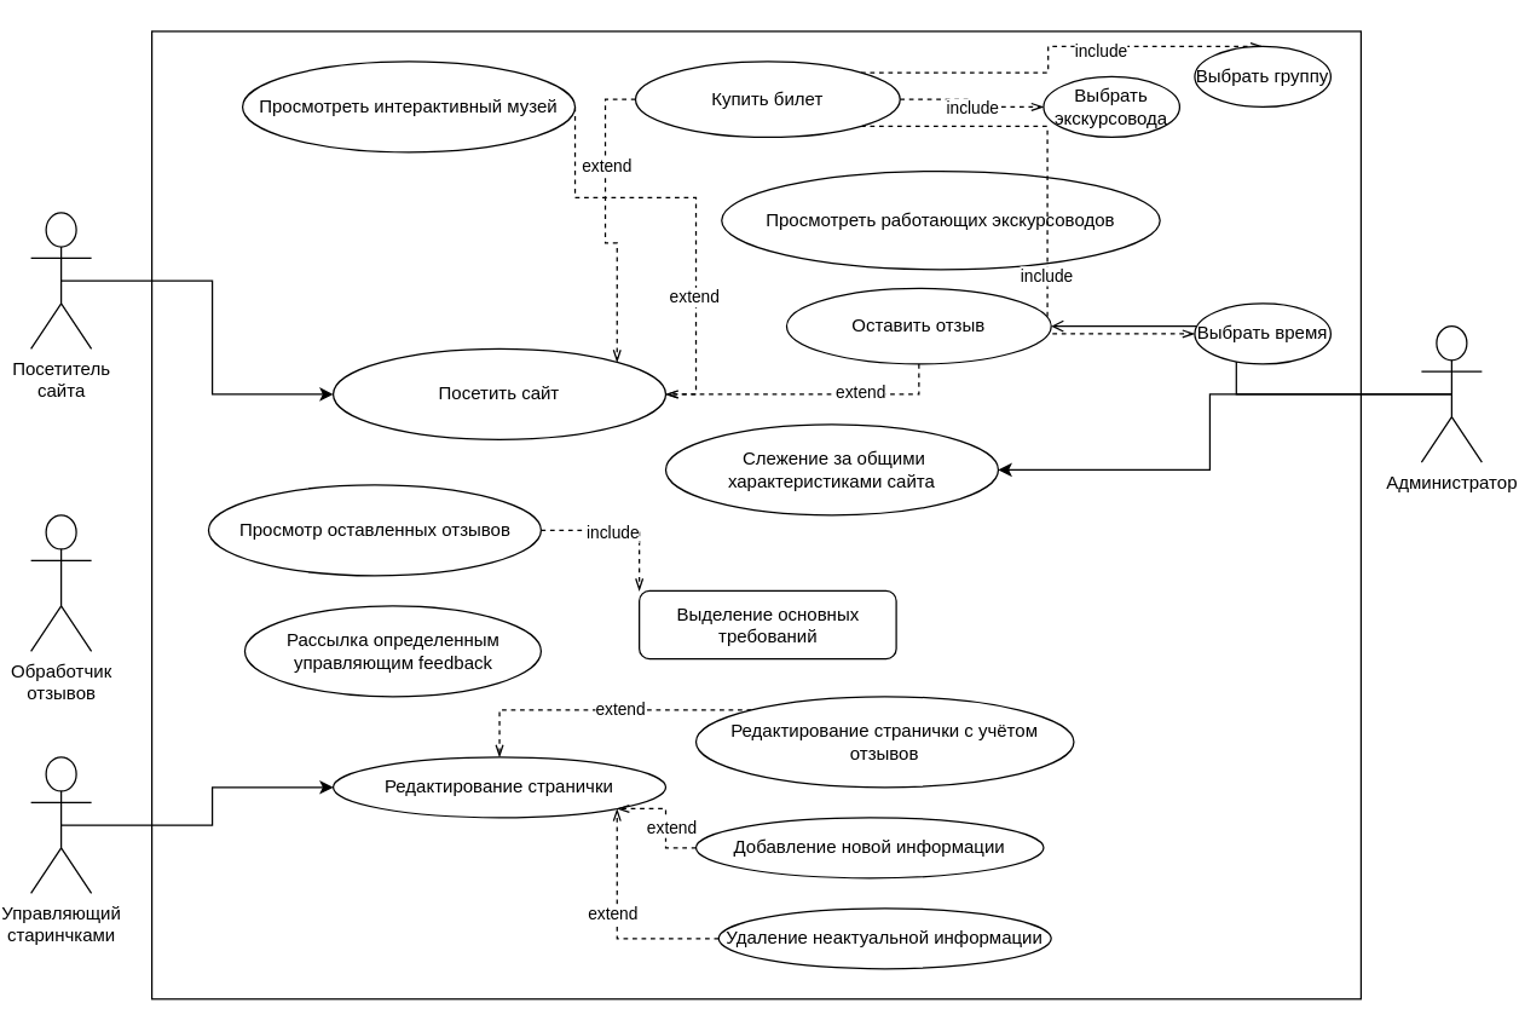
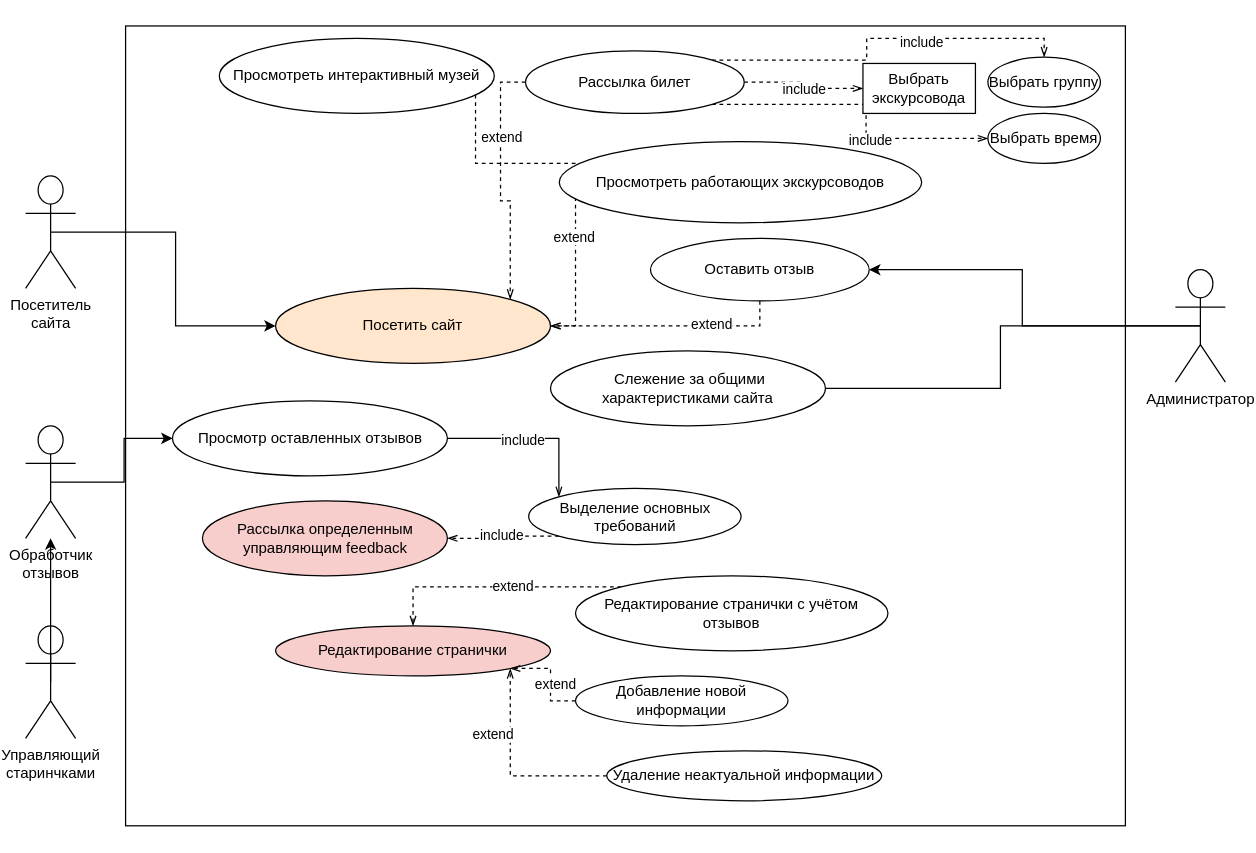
  <mxCell id="0" />
  <mxCell id="1" parent="0" />
  <mxCell id="2" value="" style="rounded=0;whiteSpace=wrap;html=1;align=center;" vertex="1" parent="1"><mxGeometry x="100" y="20" width="800" height="640" as="geometry" /></mxCell>
  <mxCell id="3" value="Посетитель &lt;br&gt;сайта" style="shape=umlActor;verticalLabelPosition=bottom;verticalAlign=top;html=1;outlineConnect=0;labelPosition=center;align=center;" vertex="1" parent="1"><mxGeometry x="20" y="140" width="40" height="90" as="geometry" /></mxCell>
  <mxCell id="4" value="Управляющий&lt;br&gt;старинчками" style="shape=umlActor;verticalLabelPosition=bottom;verticalAlign=top;html=1;outlineConnect=0;labelPosition=center;align=center;" vertex="1" parent="1"><mxGeometry x="20" y="500" width="40" height="90" as="geometry" /></mxCell>
- <mxCell id="5" value="Удаление неактуальной информации" style="ellipse;whiteSpace=wrap;html=1;align=center;" vertex="1" parent="1"><mxGeometry x="475" y="600" width="220" height="40" as="geometry" /></mxCell>
+ <mxCell id="5" value="Удаление неактуальной информации" style="ellipse;whiteSpace=wrap;html=1;align=center;" vertex="1" parent="1"><mxGeometry x="485" y="600" width="220" height="40" as="geometry" /></mxCell>
  <mxCell id="6" value="Обработчик &lt;br&gt;отзывов" style="shape=umlActor;verticalLabelPosition=bottom;verticalAlign=top;html=1;outlineConnect=0;labelPosition=center;align=center;" vertex="1" parent="1"><mxGeometry x="20" y="340" width="40" height="90" as="geometry" /></mxCell>
  <mxCell id="7" style="edgeStyle=orthogonalEdgeStyle;rounded=0;orthogonalLoop=1;jettySize=auto;html=1;exitX=0.5;exitY=0.5;exitDx=0;exitDy=0;exitPerimeter=0;entryX=0;entryY=0.5;entryDx=0;entryDy=0;" edge="1" parent="1" source="3" target="12"><mxGeometry relative="1" as="geometry" /></mxCell>
- <mxCell id="8" style="edgeStyle=orthogonalEdgeStyle;rounded=0;orthogonalLoop=1;jettySize=auto;html=1;exitX=0.5;exitY=0.5;exitDx=0;exitDy=0;exitPerimeter=0;entryX=0;entryY=0.5;entryDx=0;entryDy=0;" edge="1" parent="1" source="4" target="33"><mxGeometry relative="1" as="geometry" /></mxCell>
- <mxCell id="9" style="edgeStyle=orthogonalEdgeStyle;rounded=0;orthogonalLoop=1;jettySize=auto;html=1;exitX=0.5;exitY=0.5;exitDx=0;exitDy=0;exitPerimeter=0;" edge="1" parent="1" source="11" target="29"><mxGeometry relative="1" as="geometry" /></mxCell>
- <mxCell id="10" style="edgeStyle=orthogonalEdgeStyle;rounded=0;orthogonalLoop=1;jettySize=auto;html=1;exitX=0.5;exitY=0.5;exitDx=0;exitDy=0;exitPerimeter=0;entryX=1;entryY=0.5;entryDx=0;entryDy=0;endArrow=open;endFill=1;" edge="1" parent="1" source="11" target="28"><mxGeometry relative="1" as="geometry" /></mxCell>
+ <mxCell id="8" style="edgeStyle=orthogonalEdgeStyle;rounded=0;orthogonalLoop=1;jettySize=auto;html=1;exitX=0.5;exitY=0.5;exitDx=0;exitDy=0;exitPerimeter=0;" edge="1" parent="1" source="4" target="6"><mxGeometry relative="1" as="geometry" /></mxCell>
+ <mxCell id="9" style="edgeStyle=orthogonalEdgeStyle;rounded=0;orthogonalLoop=1;jettySize=auto;html=1;exitX=0.5;exitY=0.5;exitDx=0;exitDy=0;exitPerimeter=0;endArrow=none;" edge="1" parent="1" source="11" target="29"><mxGeometry relative="1" as="geometry" /></mxCell>
+ <mxCell id="10" style="edgeStyle=orthogonalEdgeStyle;rounded=0;orthogonalLoop=1;jettySize=auto;html=1;exitX=0.5;exitY=0.5;exitDx=0;exitDy=0;exitPerimeter=0;entryX=1;entryY=0.5;entryDx=0;entryDy=0;endArrow=classic;endFill=1;" edge="1" parent="1" source="11" target="28"><mxGeometry relative="1" as="geometry" /></mxCell>
  <mxCell id="11" value="Администратор" style="shape=umlActor;verticalLabelPosition=bottom;verticalAlign=top;html=1;outlineConnect=0;labelPosition=center;align=center;" vertex="1" parent="1"><mxGeometry x="940" y="215" width="40" height="90" as="geometry" /></mxCell>
- <mxCell id="12" value="Посетить сайт" style="ellipse;whiteSpace=wrap;html=1;align=center;" vertex="1" parent="1"><mxGeometry x="220" y="230" width="220" height="60" as="geometry" /></mxCell>
+ <mxCell id="12" value="Посетить сайт" style="ellipse;whiteSpace=wrap;html=1;align=center;fillColor=#ffe6cc;" vertex="1" parent="1"><mxGeometry x="220" y="230" width="220" height="60" as="geometry" /></mxCell>
  <mxCell id="13" style="edgeStyle=orthogonalEdgeStyle;rounded=0;orthogonalLoop=1;jettySize=auto;html=1;exitX=1;exitY=0.5;exitDx=0;exitDy=0;entryX=1;entryY=0.5;entryDx=0;entryDy=0;dashed=1;endArrow=openThin;endFill=0;" edge="1" parent="1" source="15" target="12"><mxGeometry relative="1" as="geometry"><Array as="points"><mxPoint x="380" y="130" /><mxPoint x="460" y="130" /><mxPoint x="460" y="260" /></Array></mxGeometry></mxCell>
  <mxCell id="14" value="extend" style="edgeLabel;html=1;align=center;verticalAlign=middle;resizable=0;points=[];" vertex="1" connectable="0" parent="13"><mxGeometry x="0.414" y="-2" relative="1" as="geometry"><mxPoint as="offset" /></mxGeometry></mxCell>
- <mxCell id="15" value="Просмотреть интерактивный музей" style="ellipse;whiteSpace=wrap;html=1;align=center;" vertex="1" parent="1"><mxGeometry x="160" y="40" width="220" height="60" as="geometry" /></mxCell>
- <mxCell id="16" value="Просмотреть работающих&amp;nbsp;экскурсоводов" style="ellipse;whiteSpace=wrap;html=1;align=center;" vertex="1" parent="1"><mxGeometry x="477" y="112.5" width="290" height="65" as="geometry" /></mxCell>
+ <mxCell id="15" value="Просмотреть интерактивный музей" style="ellipse;whiteSpace=wrap;html=1;align=center;" vertex="1" parent="1"><mxGeometry x="175" y="30" width="220" height="60" as="geometry" /></mxCell>
+ <mxCell id="16" value="Просмотреть работающих&amp;nbsp;экскурсоводов" style="ellipse;whiteSpace=wrap;html=1;align=center;" vertex="1" parent="1"><mxGeometry x="447" y="112.5" width="290" height="65" as="geometry" /></mxCell>
  <mxCell id="17" style="edgeStyle=orthogonalEdgeStyle;rounded=0;orthogonalLoop=1;jettySize=auto;html=1;exitX=0;exitY=0.5;exitDx=0;exitDy=0;entryX=1;entryY=0;entryDx=0;entryDy=0;dashed=1;endArrow=openThin;endFill=0;" edge="1" parent="1" source="25" target="12"><mxGeometry relative="1" as="geometry" /></mxCell>
  <mxCell id="18" value="extend" style="edgeLabel;html=1;align=center;verticalAlign=middle;resizable=0;points=[];" vertex="1" connectable="0" parent="17"><mxGeometry x="-0.375" relative="1" as="geometry"><mxPoint as="offset" /></mxGeometry></mxCell>
  <mxCell id="19" style="edgeStyle=orthogonalEdgeStyle;rounded=0;orthogonalLoop=1;jettySize=auto;html=1;exitX=1;exitY=0.5;exitDx=0;exitDy=0;entryX=0;entryY=0.5;entryDx=0;entryDy=0;endArrow=openThin;endFill=0;dashed=1;" edge="1" parent="1" source="25" target="46"><mxGeometry relative="1" as="geometry" /></mxCell>
  <mxCell id="20" value="include" style="edgeLabel;html=1;align=center;verticalAlign=middle;resizable=0;points=[];" vertex="1" connectable="0" parent="19"><mxGeometry x="0.058" y="-1" relative="1" as="geometry"><mxPoint x="-1" y="-1" as="offset" /></mxGeometry></mxCell>
  <mxCell id="21" style="edgeStyle=orthogonalEdgeStyle;rounded=0;orthogonalLoop=1;jettySize=auto;html=1;exitX=1;exitY=0;exitDx=0;exitDy=0;entryX=0.5;entryY=0;entryDx=0;entryDy=0;endArrow=openThin;endFill=0;dashed=1;" edge="1" parent="1" source="25" target="47"><mxGeometry relative="1" as="geometry"><Array as="points"><mxPoint x="693" y="47" /><mxPoint x="693" y="30" /><mxPoint x="835" y="30" /></Array></mxGeometry></mxCell>
  <mxCell id="22" value="include" style="edgeLabel;html=1;align=center;verticalAlign=middle;resizable=0;points=[];" vertex="1" connectable="0" parent="21"><mxGeometry x="0.242" y="-2" relative="1" as="geometry"><mxPoint as="offset" /></mxGeometry></mxCell>
  <mxCell id="23" style="edgeStyle=orthogonalEdgeStyle;rounded=0;orthogonalLoop=1;jettySize=auto;html=1;exitX=1;exitY=1;exitDx=0;exitDy=0;endArrow=openThin;endFill=0;dashed=1;entryX=0;entryY=0.5;entryDx=0;entryDy=0;" edge="1" parent="1" source="25" target="48"><mxGeometry relative="1" as="geometry"><Array as="points" /></mxGeometry></mxCell>
  <mxCell id="24" value="include" style="edgeLabel;html=1;align=center;verticalAlign=middle;resizable=0;points=[];" vertex="1" connectable="0" parent="23"><mxGeometry x="0.242" y="-1" relative="1" as="geometry"><mxPoint as="offset" /></mxGeometry></mxCell>
- <mxCell id="25" value="Купить билет" style="ellipse;whiteSpace=wrap;html=1;align=center;" vertex="1" parent="1"><mxGeometry x="420" y="40" width="175" height="50" as="geometry" /></mxCell>
+ <mxCell id="25" value="Рассылка билет" style="ellipse;whiteSpace=wrap;html=1;align=center;" vertex="1" parent="1"><mxGeometry x="420" y="40" width="175" height="50" as="geometry" /></mxCell>
  <mxCell id="26" style="edgeStyle=orthogonalEdgeStyle;rounded=0;orthogonalLoop=1;jettySize=auto;html=1;exitX=0.5;exitY=1;exitDx=0;exitDy=0;entryX=1;entryY=0.5;entryDx=0;entryDy=0;dashed=1;endArrow=openThin;endFill=0;" edge="1" parent="1" source="28" target="12"><mxGeometry relative="1" as="geometry" /></mxCell>
  <mxCell id="27" value="extend" style="edgeLabel;html=1;align=center;verticalAlign=middle;resizable=0;points=[];" vertex="1" connectable="0" parent="26"><mxGeometry x="-0.376" y="-2" relative="1" as="geometry"><mxPoint as="offset" /></mxGeometry></mxCell>
  <mxCell id="28" value="Оставить отзыв" style="ellipse;whiteSpace=wrap;html=1;align=center;" vertex="1" parent="1"><mxGeometry x="520" y="190" width="175" height="50" as="geometry" /></mxCell>
  <mxCell id="29" value="&amp;nbsp;Слежение за общими характеристиками сайта" style="ellipse;whiteSpace=wrap;html=1;align=center;" vertex="1" parent="1"><mxGeometry x="440" y="280" width="220" height="60" as="geometry" /></mxCell>
  <mxCell id="30" style="edgeStyle=orthogonalEdgeStyle;rounded=0;orthogonalLoop=1;jettySize=auto;html=1;exitX=0;exitY=0;exitDx=0;exitDy=0;entryX=0.5;entryY=0;entryDx=0;entryDy=0;dashed=1;endArrow=openThin;endFill=0;" edge="1" parent="1" source="32" target="33"><mxGeometry relative="1" as="geometry" /></mxCell>
  <mxCell id="31" value="extend" style="edgeLabel;html=1;align=center;verticalAlign=middle;resizable=0;points=[];" vertex="1" connectable="0" parent="30"><mxGeometry x="-0.124" relative="1" as="geometry"><mxPoint as="offset" /></mxGeometry></mxCell>
  <mxCell id="32" value="Редактирование странички с учётом отзывов" style="ellipse;whiteSpace=wrap;html=1;align=center;" vertex="1" parent="1"><mxGeometry x="460" y="460" width="250" height="60" as="geometry" /></mxCell>
- <mxCell id="33" value="Редактирование странички" style="ellipse;whiteSpace=wrap;html=1;align=center;" vertex="1" parent="1"><mxGeometry x="220" y="500" width="220" height="40" as="geometry" /></mxCell>
+ <mxCell id="33" value="Редактирование странички" style="ellipse;whiteSpace=wrap;html=1;align=center;fillColor=#f8cecc;" vertex="1" parent="1"><mxGeometry x="220" y="500" width="220" height="40" as="geometry" /></mxCell>
  <mxCell id="34" style="edgeStyle=orthogonalEdgeStyle;rounded=0;orthogonalLoop=1;jettySize=auto;html=1;exitX=0;exitY=0.5;exitDx=0;exitDy=0;entryX=1;entryY=1;entryDx=0;entryDy=0;dashed=1;endArrow=openThin;endFill=0;" edge="1" parent="1" source="36" target="33"><mxGeometry relative="1" as="geometry" /></mxCell>
  <mxCell id="35" value="extend" style="edgeLabel;html=1;align=center;verticalAlign=middle;resizable=0;points=[];" vertex="1" connectable="0" parent="34"><mxGeometry x="-0.13" y="-3" relative="1" as="geometry"><mxPoint as="offset" /></mxGeometry></mxCell>
- <mxCell id="36" value="Добавление новой информации" style="ellipse;whiteSpace=wrap;html=1;align=center;" vertex="1" parent="1"><mxGeometry x="460" y="540" width="230" height="40" as="geometry" /></mxCell>
+ <mxCell id="36" value="Добавление новой информации" style="ellipse;whiteSpace=wrap;html=1;align=center;" vertex="1" parent="1"><mxGeometry x="460" y="540" width="170" height="40" as="geometry" /></mxCell>
  <mxCell id="37" style="edgeStyle=orthogonalEdgeStyle;rounded=0;orthogonalLoop=1;jettySize=auto;html=1;exitX=0;exitY=0.5;exitDx=0;exitDy=0;entryX=1;entryY=1;entryDx=0;entryDy=0;dashed=1;endArrow=openThin;endFill=0;" edge="1" parent="1" source="5" target="33"><mxGeometry relative="1" as="geometry" /></mxCell>
  <mxCell id="38" value="extend" style="edgeLabel;html=1;align=center;verticalAlign=middle;resizable=0;points=[];" vertex="1" connectable="0" parent="37"><mxGeometry x="-0.122" y="-17" relative="1" as="geometry"><mxPoint x="-20" y="-17" as="offset" /></mxGeometry></mxCell>
- <mxCell id="40" style="edgeStyle=orthogonalEdgeStyle;rounded=0;orthogonalLoop=1;jettySize=auto;html=1;exitX=1;exitY=0.5;exitDx=0;exitDy=0;entryX=0;entryY=0;entryDx=0;entryDy=0;endArrow=openThin;endFill=0;dashed=1;" edge="1" parent="1" source="42" target="44"><mxGeometry relative="1" as="geometry" /></mxCell>
+ <mxCell id="39" style="edgeStyle=orthogonalEdgeStyle;rounded=0;orthogonalLoop=1;jettySize=auto;html=1;exitX=0.5;exitY=0.5;exitDx=0;exitDy=0;exitPerimeter=0;endArrow=classic;endFill=1;" edge="1" parent="1" source="6" target="42"><mxGeometry relative="1" as="geometry"><mxPoint x="135" y="350" as="targetPoint" /></mxGeometry></mxCell>
+ <mxCell id="40" style="edgeStyle=orthogonalEdgeStyle;rounded=0;orthogonalLoop=1;jettySize=auto;html=1;exitX=1;exitY=0.5;exitDx=0;exitDy=0;entryX=0;entryY=0;entryDx=0;entryDy=0;endArrow=openThin;endFill=0;dashed=0;" edge="1" parent="1" source="42" target="44"><mxGeometry relative="1" as="geometry" /></mxCell>
  <mxCell id="41" value="include" style="edgeLabel;html=1;align=center;verticalAlign=middle;resizable=0;points=[];" vertex="1" connectable="0" parent="40"><mxGeometry x="-0.112" y="-1" relative="1" as="geometry"><mxPoint as="offset" /></mxGeometry></mxCell>
  <mxCell id="42" value="Просмотр оставленных отзывов" style="ellipse;whiteSpace=wrap;html=1;align=center;" vertex="1" parent="1"><mxGeometry x="137.5" y="320" width="220" height="60" as="geometry" /></mxCell>
- <mxCell id="44" value="Выделение основных требований" style="whiteSpace=wrap;html=1;align=center;rounded=1;" vertex="1" parent="1"><mxGeometry x="422.5" y="390" width="170" height="45" as="geometry" /></mxCell>
- <mxCell id="45" value="Рассылка определенным управляющим feedback" style="ellipse;whiteSpace=wrap;html=1;align=center;" vertex="1" parent="1"><mxGeometry x="161.5" y="400" width="196" height="60" as="geometry" /></mxCell>
- <mxCell id="46" value="Выбрать экскурсовода" style="ellipse;whiteSpace=wrap;html=1;align=center;" vertex="1" parent="1"><mxGeometry x="690" y="50" width="90" height="40" as="geometry" /></mxCell>
- <mxCell id="47" value="Выбрать группу" style="ellipse;whiteSpace=wrap;html=1;align=center;" vertex="1" parent="1"><mxGeometry x="790" y="30" width="90" height="40" as="geometry" /></mxCell>
- <mxCell id="48" value="Выбрать время" style="ellipse;whiteSpace=wrap;html=1;align=center;" vertex="1" parent="1"><mxGeometry x="790" y="200" width="90" height="40" as="geometry" /></mxCell>
+ <mxCell id="43" value="include" style="edgeStyle=orthogonalEdgeStyle;rounded=0;orthogonalLoop=1;jettySize=auto;html=1;exitX=0;exitY=1;exitDx=0;exitDy=0;entryX=1;entryY=0.5;entryDx=0;entryDy=0;dashed=1;endArrow=openThin;endFill=0;" edge="1" parent="1" source="44" target="45"><mxGeometry relative="1" as="geometry" /></mxCell>
+ <mxCell id="44" value="Выделение основных требований" style="ellipse;whiteSpace=wrap;html=1;align=center;" vertex="1" parent="1"><mxGeometry x="422.5" y="390" width="170" height="45" as="geometry" /></mxCell>
+ <mxCell id="45" value="Рассылка определенным управляющим feedback" style="ellipse;whiteSpace=wrap;html=1;align=center;fillColor=#f8cecc;" vertex="1" parent="1"><mxGeometry x="161.5" y="400" width="196" height="60" as="geometry" /></mxCell>
+ <mxCell id="46" value="Выбрать экскурсовода" style="whiteSpace=wrap;html=1;align=center;rounded=0;" vertex="1" parent="1"><mxGeometry x="690" y="50" width="90" height="40" as="geometry" /></mxCell>
+ <mxCell id="47" value="Выбрать группу" style="ellipse;whiteSpace=wrap;html=1;align=center;" vertex="1" parent="1"><mxGeometry x="790" y="45" width="90" height="40" as="geometry" /></mxCell>
+ <mxCell id="48" value="Выбрать время" style="ellipse;whiteSpace=wrap;html=1;align=center;" vertex="1" parent="1"><mxGeometry x="790" y="90" width="90" height="40" as="geometry" /></mxCell>
